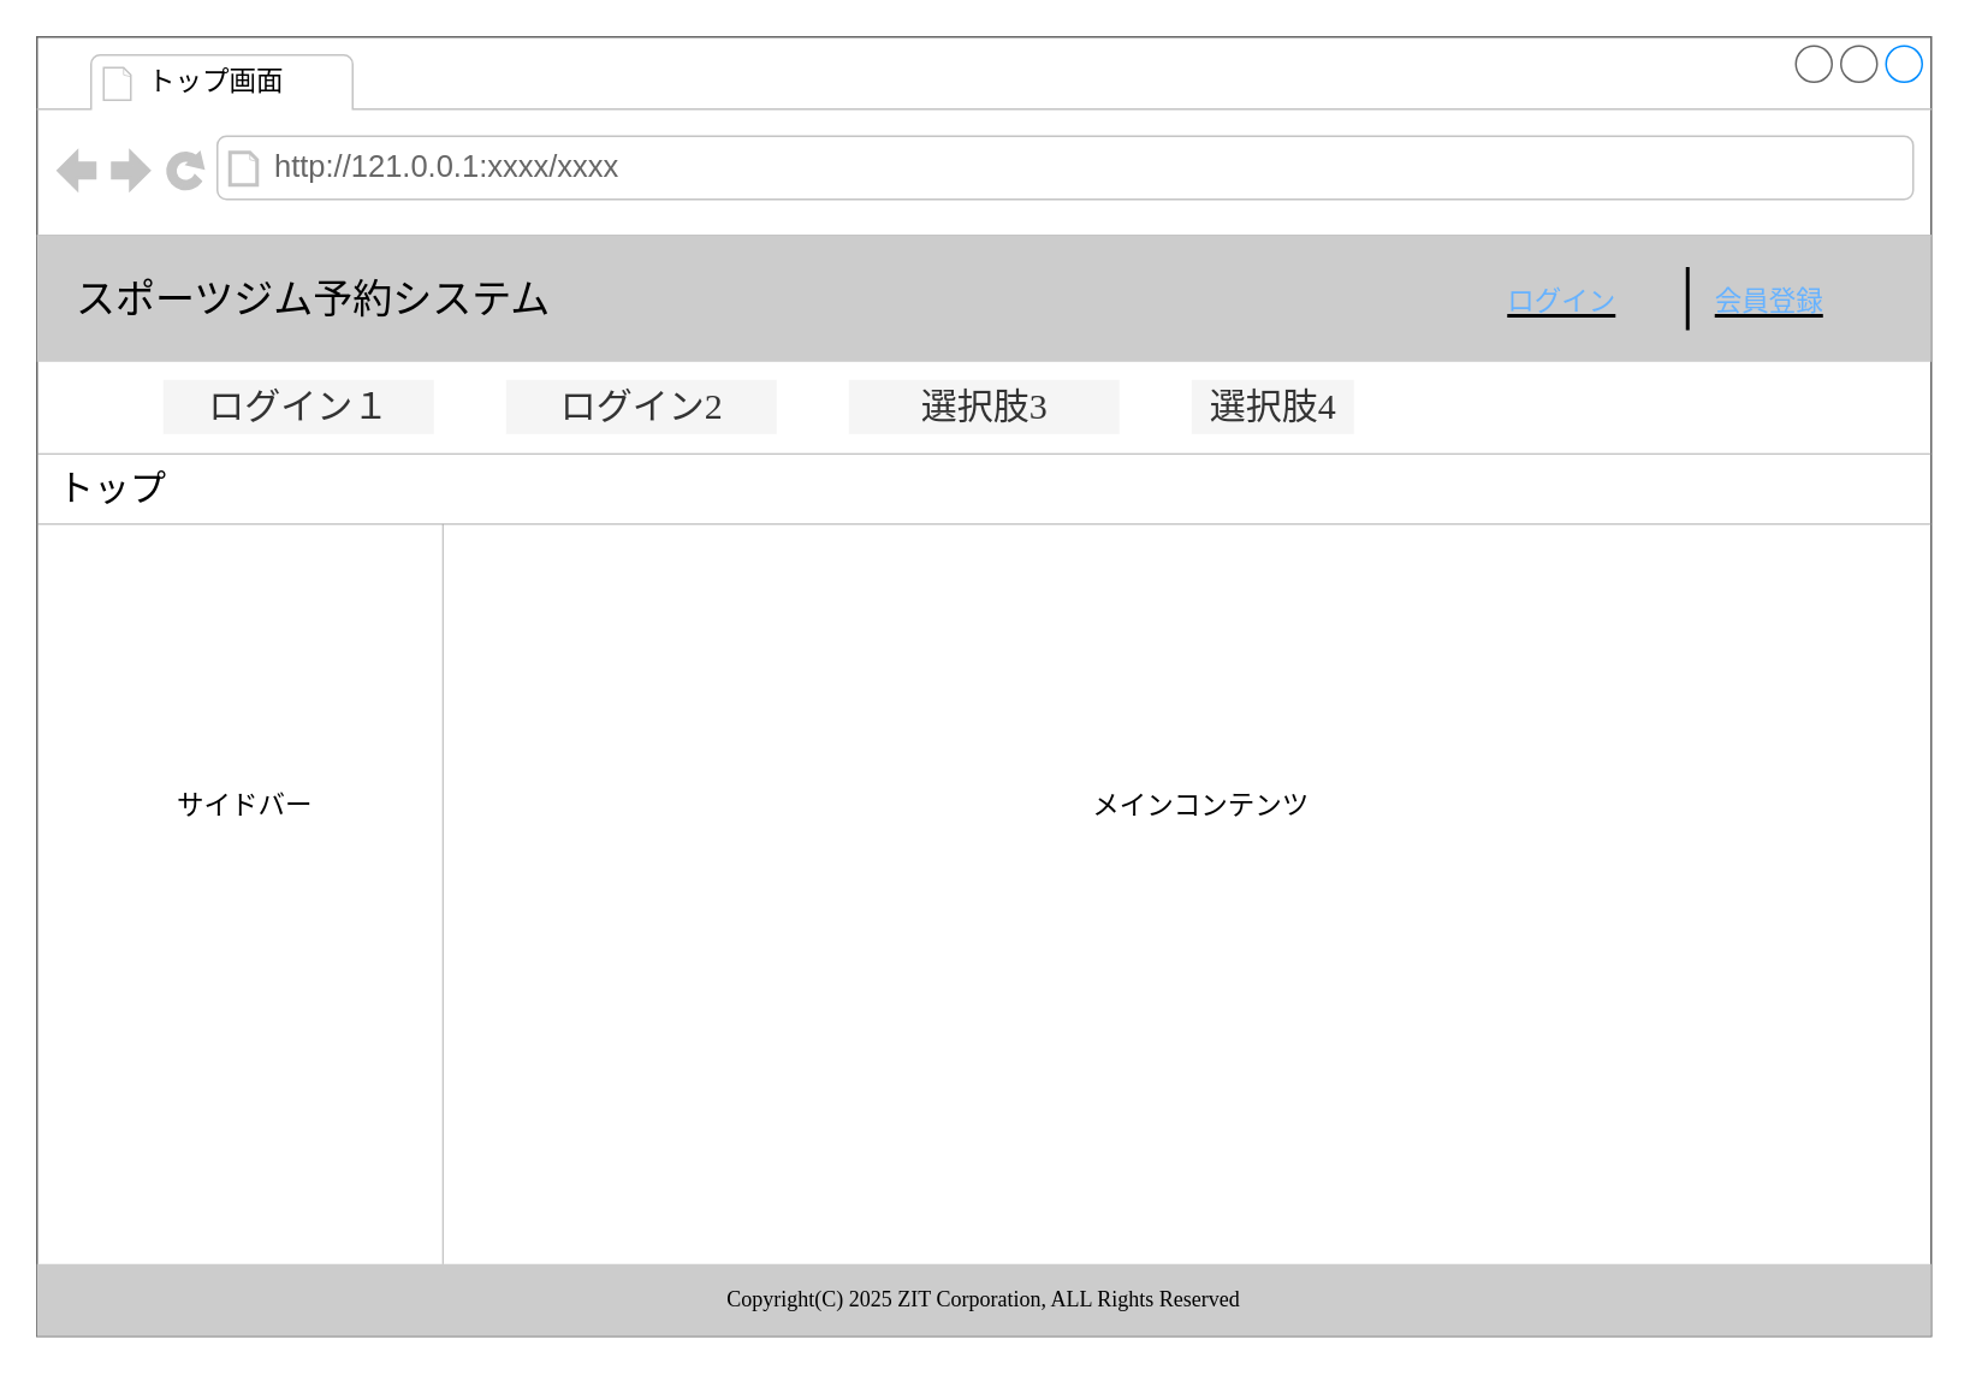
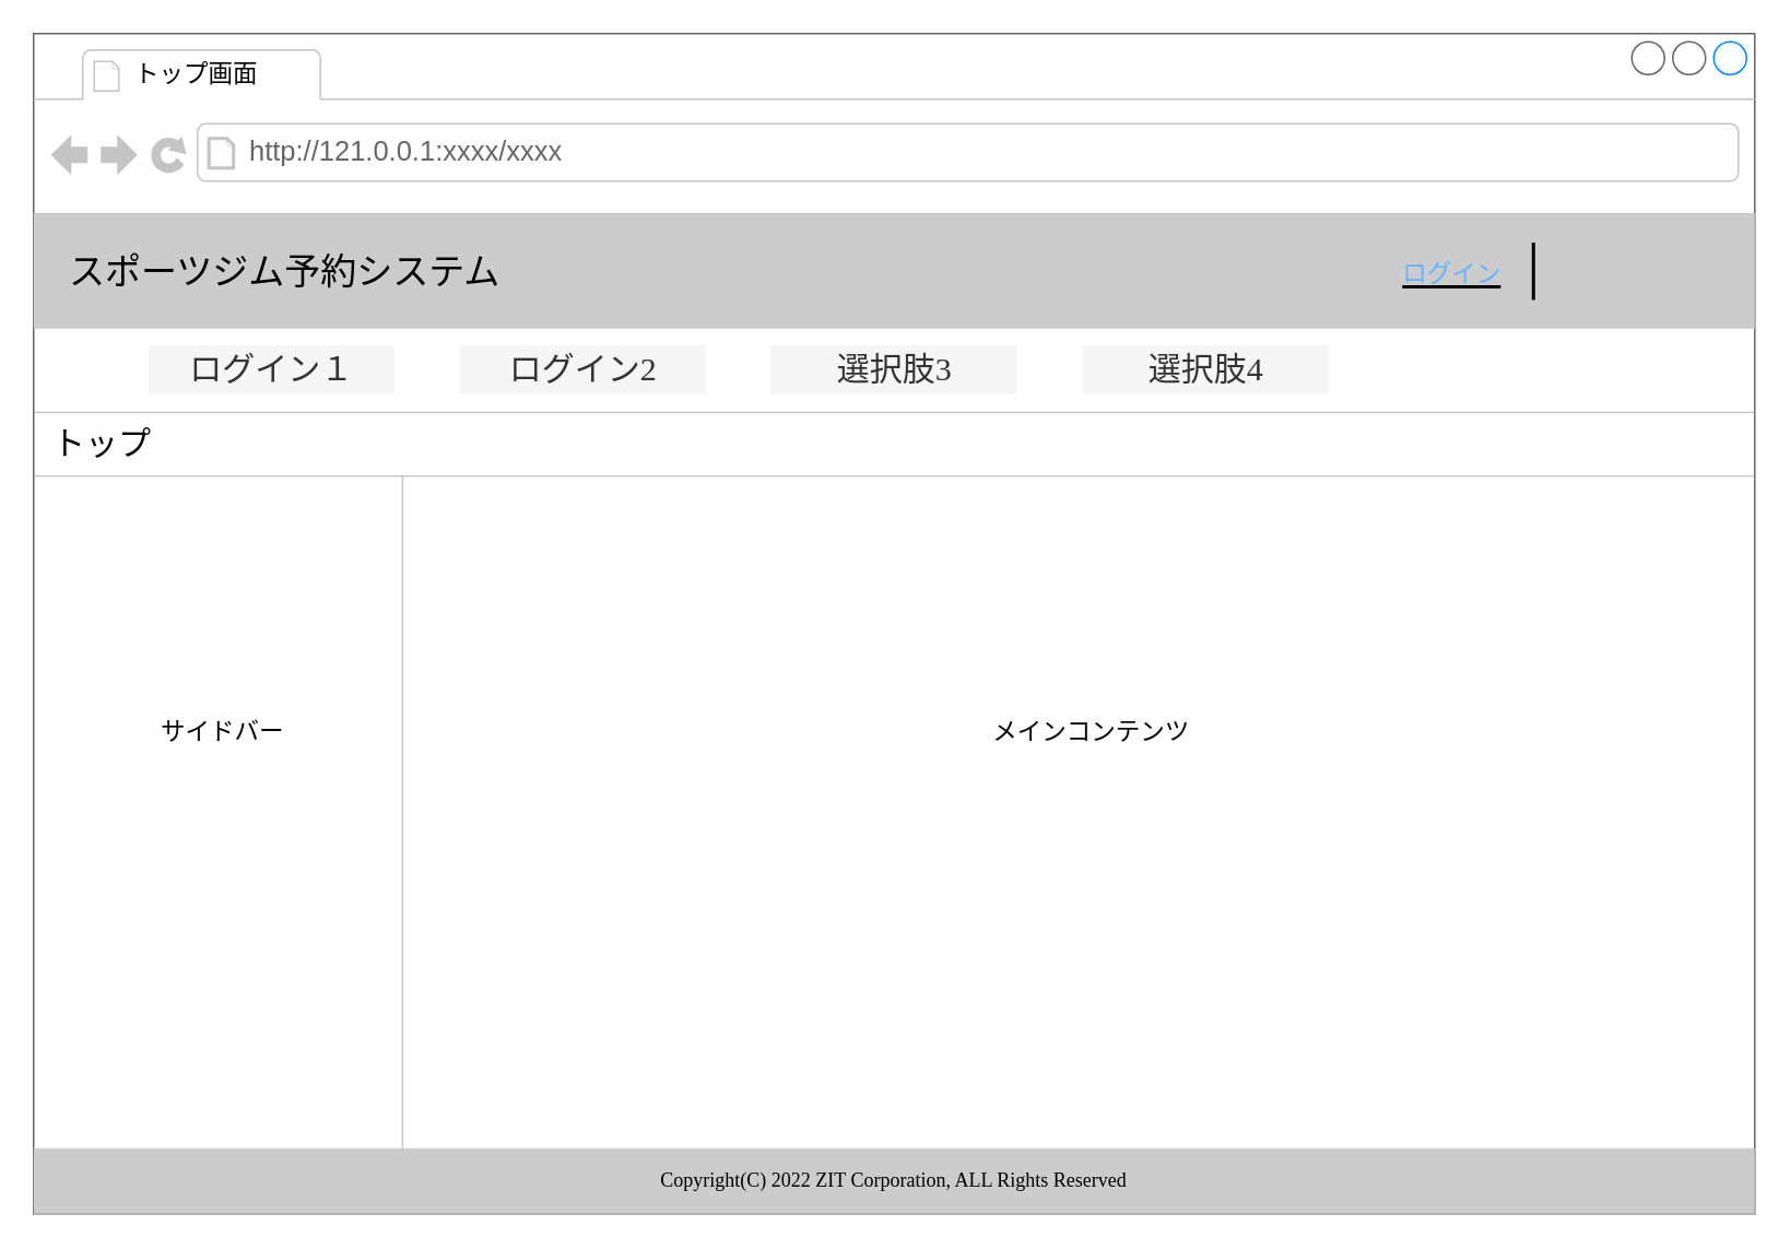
  <mxCell id="0" />
  <mxCell id="1" parent="0" />
  <mxCell id="2" value="" style="strokeWidth=1;shadow=0;dashed=0;align=center;html=1;shape=mxgraph.mockup.containers.browserWindow;rSize=0;strokeColor=#666666;mainText=,;recursiveResize=0;rounded=0;labelBackgroundColor=none;fontFamily=Verdana;fontSize=12" vertex="1" parent="1"><mxGeometry x="20" width="1050" height="720" as="geometry" y="20" /></mxCell>
  <mxCell id="3" value="" style="rounded=0;whiteSpace=wrap;html=1;labelBackgroundColor=none;fillColor=#CCCCCC;strokeColor=none;" vertex="1" parent="2"><mxGeometry y="110" width="1050" height="70" as="geometry" /></mxCell>
  <mxCell id="4" value="&lt;span style=&quot;color: rgb(0, 0, 0); font-family: Verdana;&quot;&gt;&lt;font style=&quot;font-size: 15px;&quot;&gt;トップ画面&lt;/font&gt;&lt;/span&gt;" style="strokeWidth=1;shadow=0;dashed=0;align=center;html=1;shape=mxgraph.mockup.containers.anchor;fontSize=17;fontColor=#666666;align=left;" vertex="1" parent="2"><mxGeometry x="60" y="12" width="110" height="26" as="geometry" /></mxCell>
  <mxCell id="5" value="http://121.0.0.1:xxxx/xxxx" style="strokeWidth=1;shadow=0;dashed=0;align=center;html=1;shape=mxgraph.mockup.containers.anchor;rSize=0;fontSize=17;fontColor=#666666;align=left;" vertex="1" parent="2"><mxGeometry x="130" y="60" width="250" height="26" as="geometry" /></mxCell>
  <mxCell id="6" value="スポーツジム予約システム" style="text;html=1;points=[];align=left;verticalAlign=top;spacingTop=-4;fontSize=22;fontFamily=Verdana" vertex="1" parent="2"><mxGeometry x="20" y="130" width="280" height="30" as="geometry" /></mxCell>
  <mxCell id="7" value="トップ" style="text;html=1;points=[];align=left;verticalAlign=top;spacingTop=-4;fontSize=20;fontFamily=Verdana" vertex="1" parent="2"><mxGeometry x="10" y="235" width="1010" height="30" as="geometry" /></mxCell>
  <mxCell id="8" value="" style="rounded=0;whiteSpace=wrap;html=1;labelBackgroundColor=none;fillColor=#CCCCCC;strokeColor=none;" vertex="1" parent="2"><mxGeometry y="680" width="1050" height="40" as="geometry" /></mxCell>
- <mxCell id="9" value="Copyright(C) 2025 ZIT Corporation, ALL Rights Reserved" style="text;html=1;points=[];align=center;verticalAlign=top;spacingTop=-4;fontSize=12;fontFamily=Verdana;whiteSpace=wrap;" vertex="1" parent="2"><mxGeometry x="240" y="690" width="570" height="20" as="geometry" /></mxCell>
+ <mxCell id="9" value="Copyright(C) 2022 ZIT Corporation, ALL Rights Reserved" style="text;html=1;points=[];align=center;verticalAlign=top;spacingTop=-4;fontSize=12;fontFamily=Verdana;whiteSpace=wrap;" vertex="1" parent="2"><mxGeometry x="240" y="690" width="570" height="20" as="geometry" /></mxCell>
  <mxCell id="10" value="" style="line;strokeWidth=2;direction=south;html=1;fontSize=15;fontColor=#66B2FF;" vertex="1" parent="2"><mxGeometry x="910" y="127.5" width="10" height="35" as="geometry" /></mxCell>
- <mxCell id="11" value="&lt;u&gt;&lt;font color=&quot;#66b2ff&quot; style=&quot;font-size: 15px;&quot;&gt;会員登録&lt;/font&gt;&lt;/u&gt;" style="text;html=1;resizable=0;autosize=1;align=center;verticalAlign=middle;points=[];fillColor=none;strokeColor=none;rounded=0;fontSize=22;" vertex="1" parent="2"><mxGeometry x="920" y="130" width="80" height="30" as="geometry" /></mxCell>
  <mxCell id="12" value="" style="line;strokeWidth=0.5;html=1;fontSize=15;fontColor=#66B2FF;strokeColor=#999999;" vertex="1" parent="2"><mxGeometry y="226" width="1050" height="10" as="geometry" /></mxCell>
  <mxCell id="13" value="" style="line;strokeWidth=0.5;html=1;fontSize=15;fontColor=#66B2FF;strokeColor=#999999;direction=south;" vertex="1" parent="2"><mxGeometry x="220" y="270" width="10" height="410" as="geometry" /></mxCell>
  <mxCell id="14" value="&lt;font color=&quot;#000000&quot;&gt;サイドバー&lt;/font&gt;" style="text;html=1;resizable=0;autosize=1;align=center;verticalAlign=middle;points=[];fillColor=none;strokeColor=none;rounded=0;fontSize=15;fontColor=#66B2FF;" vertex="1" parent="2"><mxGeometry x="70" y="415" width="90" height="20" as="geometry" /></mxCell>
  <mxCell id="15" value="&lt;font color=&quot;#000000&quot;&gt;メインコンテンツ&lt;/font&gt;" style="text;html=1;resizable=0;autosize=1;align=center;verticalAlign=middle;points=[];fillColor=none;strokeColor=none;rounded=0;fontSize=15;fontColor=#66B2FF;" vertex="1" parent="2"><mxGeometry x="575" y="415" width="140" height="20" as="geometry" /></mxCell>
  <mxCell id="16" value="" style="line;strokeWidth=0.5;html=1;fontSize=15;fontColor=#66B2FF;strokeColor=#999999;" vertex="1" parent="2"><mxGeometry y="265" width="1050" height="10" as="geometry" /></mxCell>
  <mxCell id="17" value="ログイン１" style="text;html=1;points=[];align=center;verticalAlign=top;spacingTop=-4;fontSize=20;fontFamily=Verdana;fillColor=#f5f5f5;fontColor=#333333;strokeColor=none;" vertex="1" parent="2"><mxGeometry x="70" y="190" width="150" height="30" as="geometry" /></mxCell>
  <mxCell id="18" value="ログイン2" style="text;html=1;points=[];align=center;verticalAlign=top;spacingTop=-4;fontSize=20;fontFamily=Verdana;fillColor=#f5f5f5;fontColor=#333333;strokeColor=none;" vertex="1" parent="2"><mxGeometry x="260" y="190" width="150" height="30" as="geometry" /></mxCell>
  <mxCell id="19" value="選択肢3" style="text;html=1;points=[];align=center;verticalAlign=top;spacingTop=-4;fontSize=20;fontFamily=Verdana;fillColor=#f5f5f5;fontColor=#333333;strokeColor=none;" vertex="1" parent="2"><mxGeometry x="450" y="190" width="150" height="30" as="geometry" /></mxCell>
- <mxCell id="20" value="&lt;u&gt;&lt;font color=&quot;#66b2ff&quot; style=&quot;font-size: 15px;&quot;&gt;ログイン&lt;/font&gt;&lt;/u&gt;" style="text;html=1;resizable=0;autosize=1;align=center;verticalAlign=middle;points=[];fillColor=none;strokeColor=none;rounded=0;fontSize=22;" parent="2" vertex="1"><mxGeometry x="805" y="130" width="80" height="30" as="geometry" /></mxCell>
- <mxCell id="21" value="選択肢4" style="text;html=1;points=[];align=center;verticalAlign=top;spacingTop=-4;fontSize=20;fontFamily=Verdana;fillColor=#f5f5f5;fontColor=#333333;strokeColor=none;" vertex="1" parent="2"><mxGeometry x="640" y="190" width="90" height="30" as="geometry" /></mxCell>
+ <mxCell id="20" value="&lt;u&gt;&lt;font color=&quot;#66b2ff&quot; style=&quot;font-size: 15px;&quot;&gt;ログイン&lt;/font&gt;&lt;/u&gt;" style="text;html=1;resizable=0;autosize=1;align=center;verticalAlign=middle;points=[];fillColor=none;strokeColor=none;rounded=0;fontSize=22;" parent="2" vertex="1"><mxGeometry x="825" y="130" width="80" height="30" as="geometry" /></mxCell>
+ <mxCell id="21" value="選択肢4" style="text;html=1;points=[];align=center;verticalAlign=top;spacingTop=-4;fontSize=20;fontFamily=Verdana;fillColor=#f5f5f5;fontColor=#333333;strokeColor=none;" vertex="1" parent="2"><mxGeometry x="640" y="190" width="150" height="30" as="geometry" /></mxCell>
